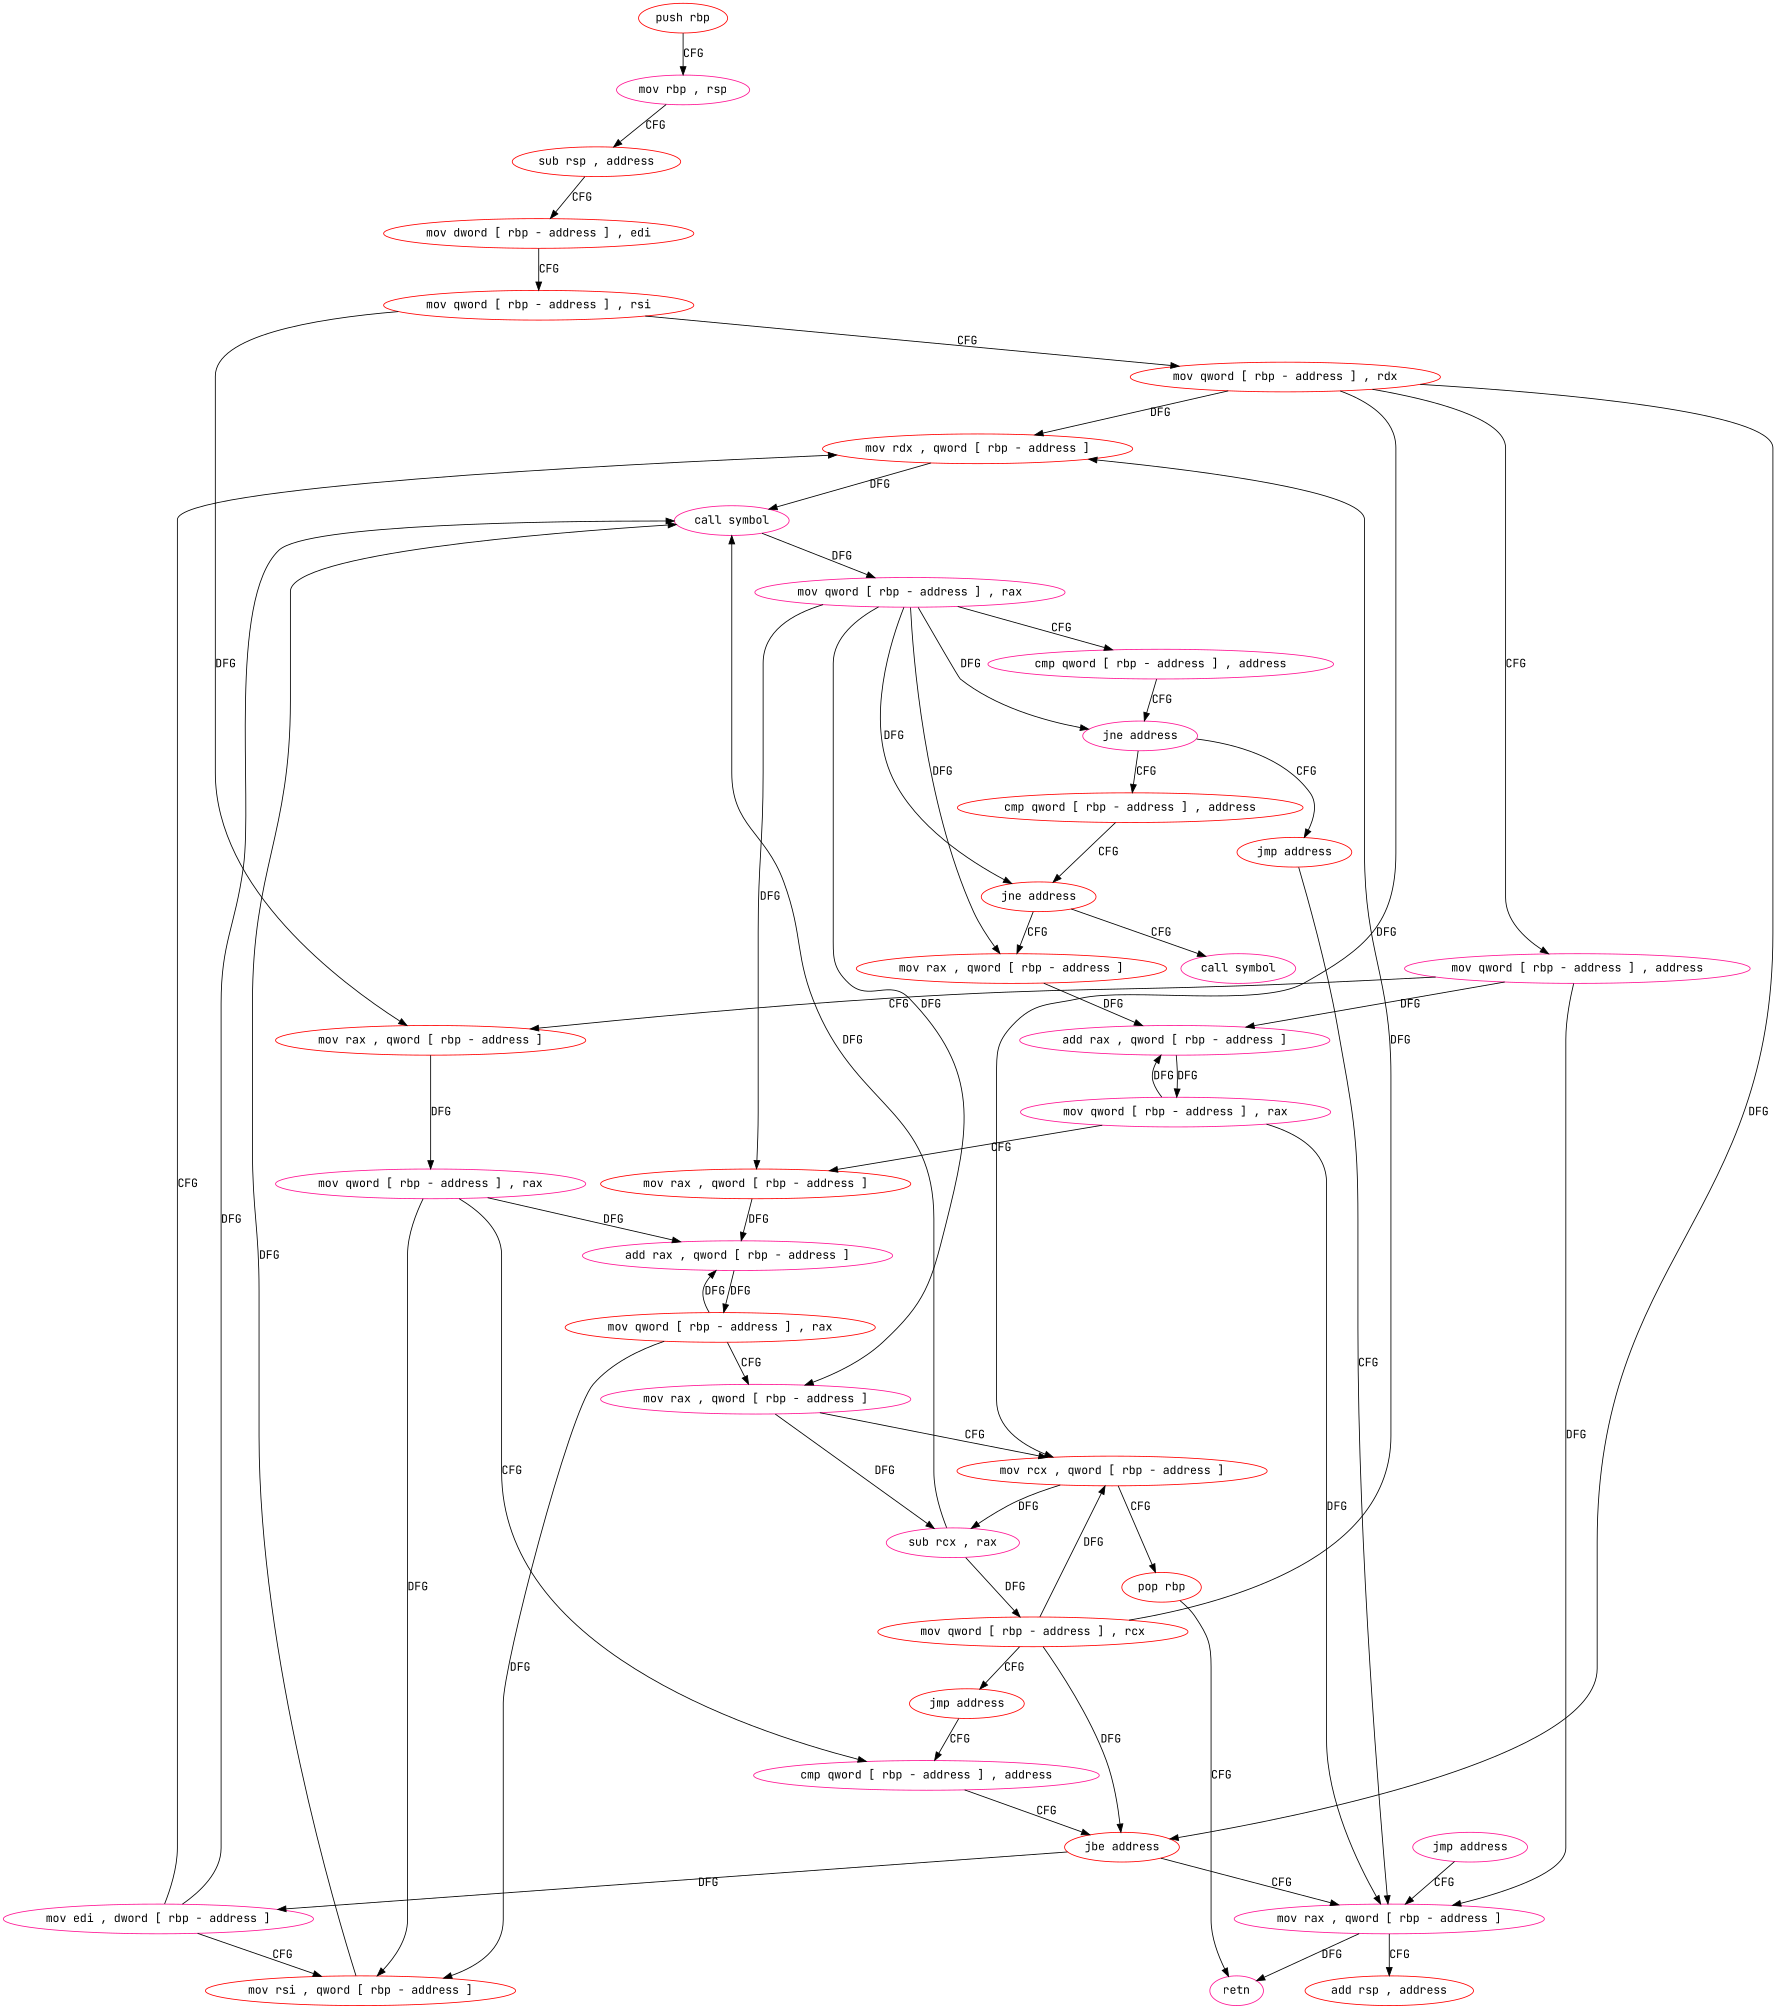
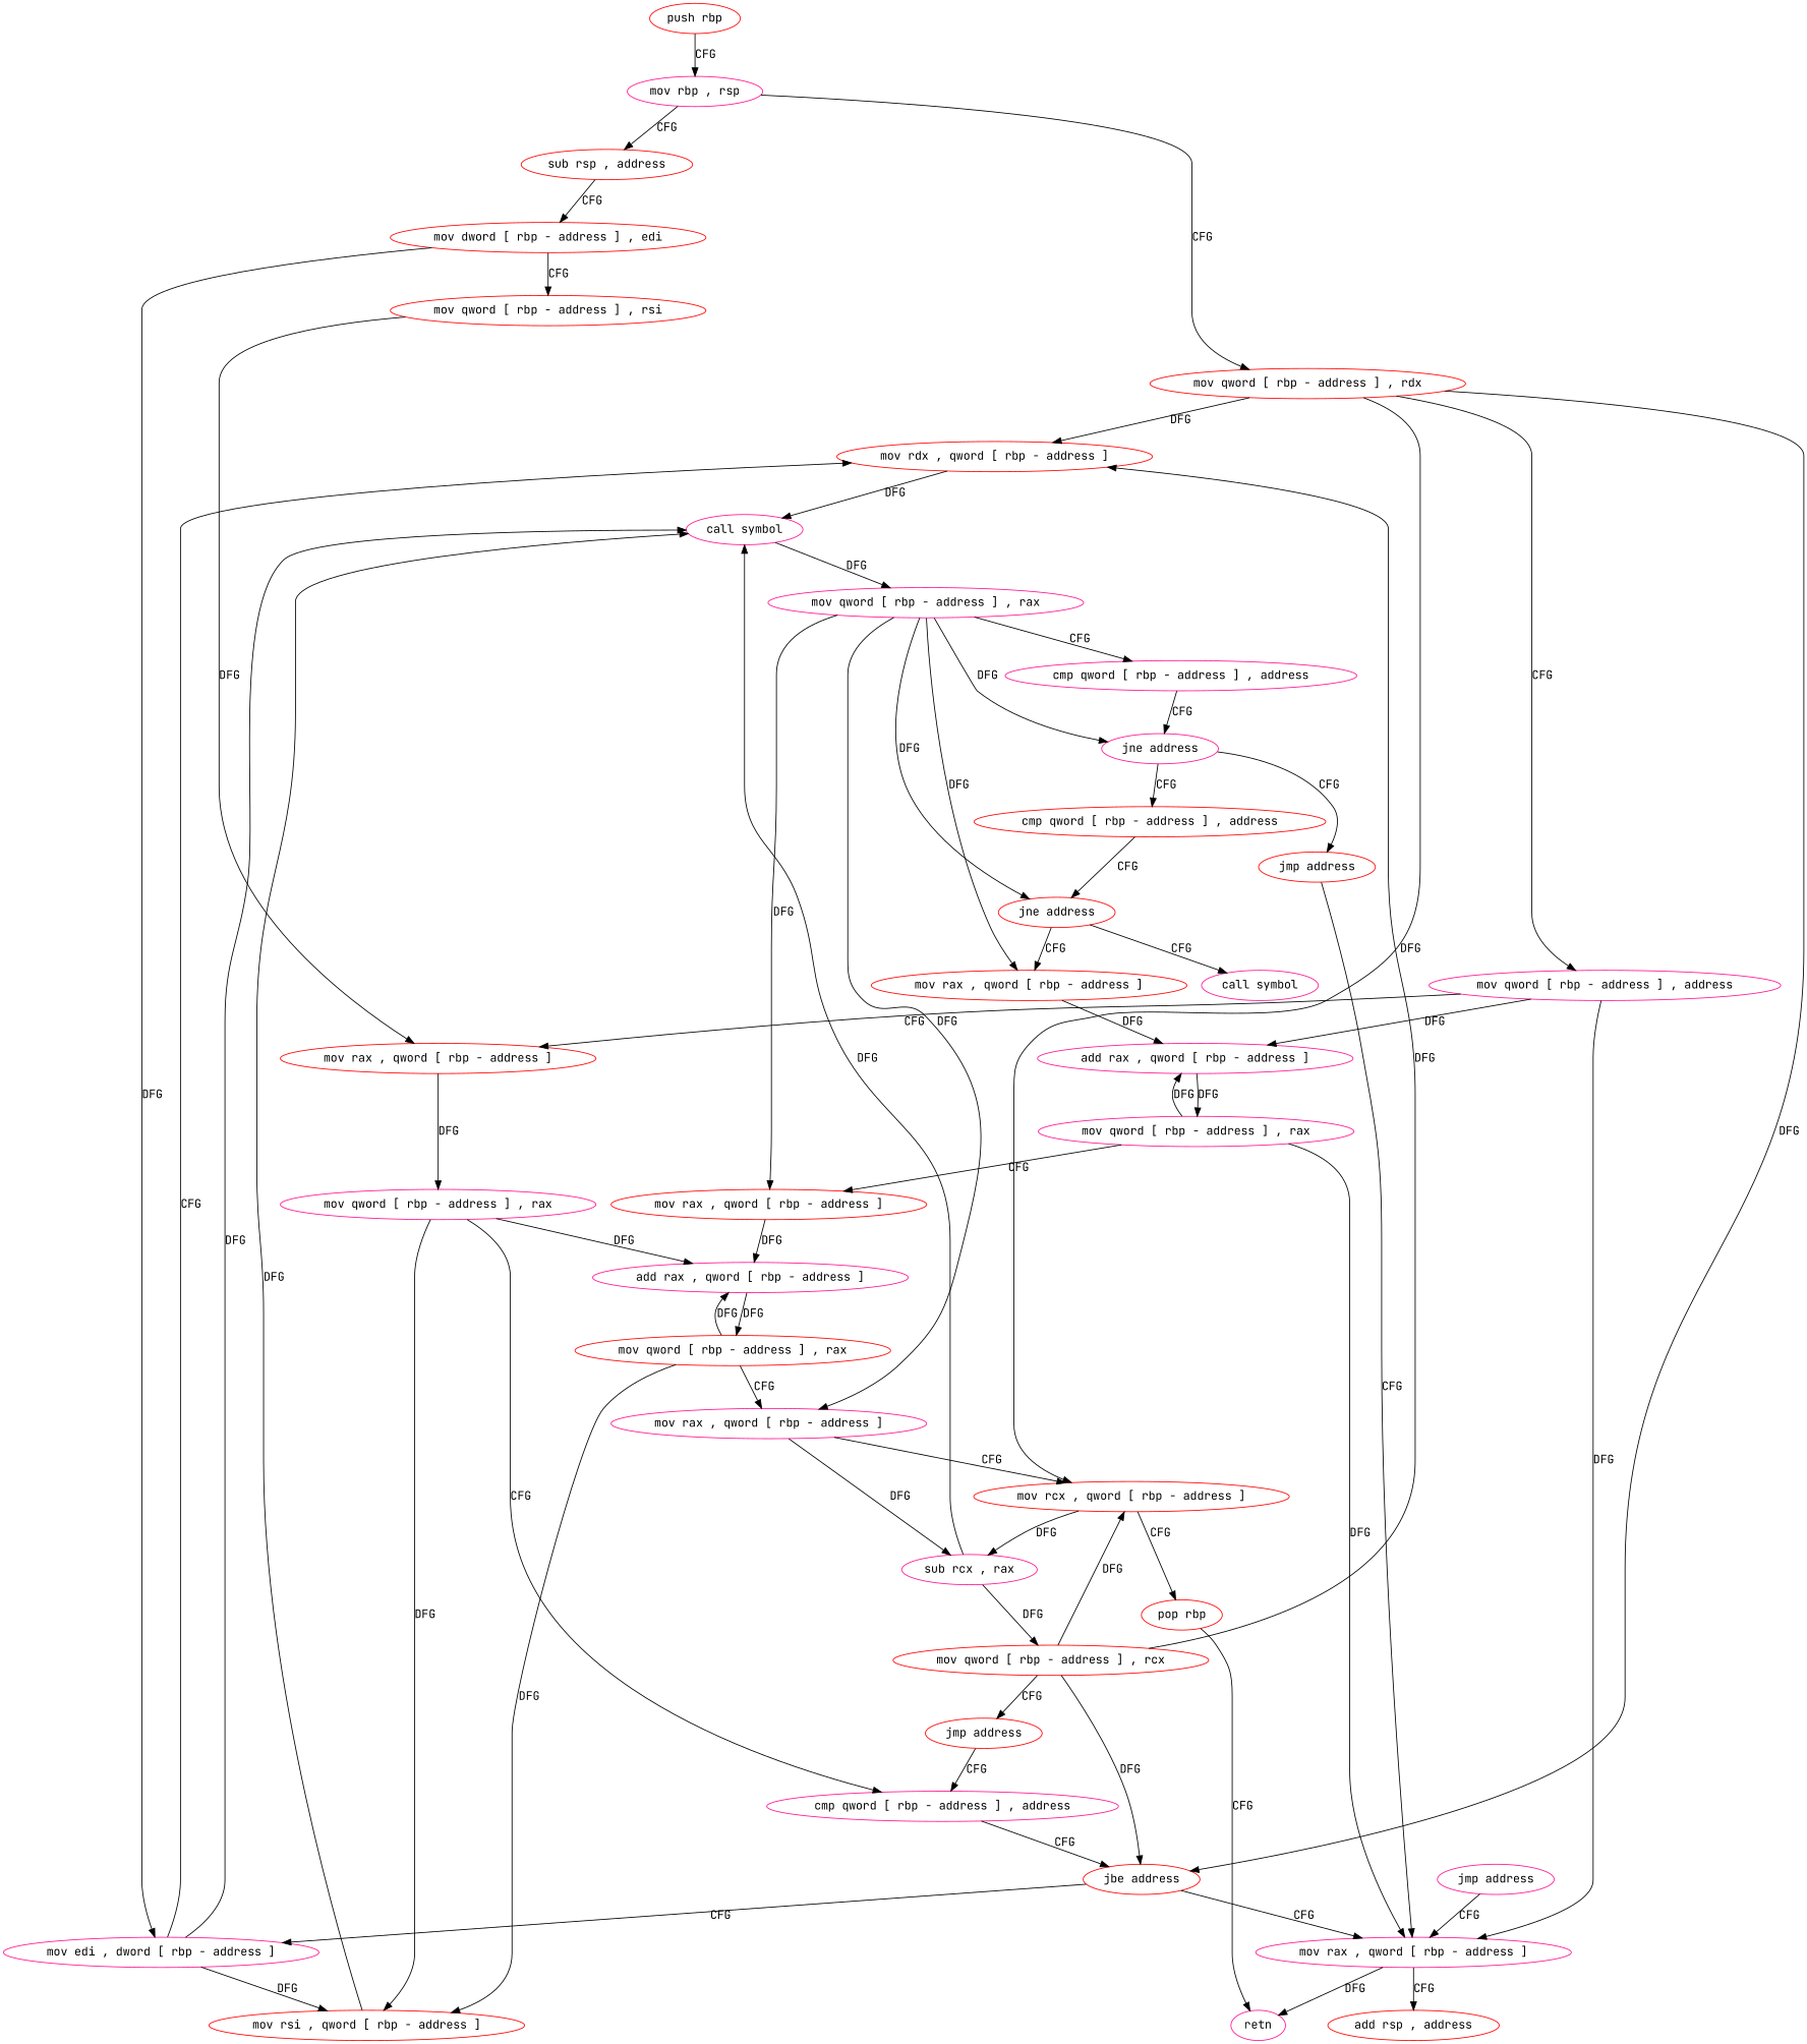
  digraph {
    fontname="JetBrains Mono"
    node [color=red fontname="JetBrains Mono"]
    edge [fontname="JetBrains Mono"]
    n1 [label="push rbp"]
    n2 [color=deeppink label="mov rbp , rsp"]
    n3 [label="sub rsp , address"]
    n4 [label="mov dword [ rbp - address ] , edi"]
    n5 [label="mov qword [ rbp - address ] , rsi"]
    n6 [color=deeppink label="mov edi , dword [ rbp - address ]"]
    n7 [label="mov qword [ rbp - address ] , rdx"]
    n8 [label="mov rax , qword [ rbp - address ]"]
    n9 [label="mov rdx , qword [ rbp - address ]"]
    n10 [label="mov rsi , qword [ rbp - address ]"]
    n11 [color=deeppink label="call symbol"]
    n12 [color=deeppink label="mov qword [ rbp - address ] , address"]
    n13 [label="mov rcx , qword [ rbp - address ]"]
    n14 [label="jbe address"]
    n15 [color=deeppink label="mov qword [ rbp - address ] , rax"]
    n16 [color=deeppink label="mov rax , qword [ rbp - address ]"]
    n17 [color=deeppink label="add rax , qword [ rbp - address ]"]
    n18 [label="pop rbp"]
    n19 [color=deeppink label="sub rcx , rax"]
    n20 [label="add rsp , address"]
    n21 [color=deeppink label=retn]
    n22 [color=deeppink label="mov qword [ rbp - address ] , rax"]
    n23 [color=deeppink label="cmp qword [ rbp - address ] , address"]
    n24 [color=deeppink label="add rax , qword [ rbp - address ]"]
    n25 [label="mov qword [ rbp - address ] , rax"]
    n26 [color=deeppink label="mov qword [ rbp - address ] , rax"]
    n27 [color=deeppink label="cmp qword [ rbp - address ] , address"]
    n28 [color=deeppink label="jne address"]
    n29 [label="jne address"]
    n30 [label="mov rax , qword [ rbp - address ]"]
    n31 [label="mov rax , qword [ rbp - address ]"]
    n32 [color=deeppink label="mov rax , qword [ rbp - address ]"]
    n33 [label="cmp qword [ rbp - address ] , address"]
    n34 [label="jmp address"]
    n35 [color=deeppink label="call symbol"]
    n36 [label="mov qword [ rbp - address ] , rcx"]
    n37 [label="jmp address"]
    n38 [color=deeppink label="jmp address"]
    n1 -> n2 [label=CFG]
    n2 -> n3 [label=CFG]
    n3 -> n4 [label=CFG]
    n4 -> n5 [label=CFG]
-   n5 -> n7 [label=CFG]
+   n4 -> n6 [label=DFG]
+   n2 -> n7 [label=CFG]
    n5 -> n8 [label=DFG]
    n6 -> n9 [label=CFG]
-   n6 -> n10 [label=CFG]
+   n6 -> n10 [label=DFG]
    n6 -> n11 [label=DFG]
    n7 -> n9 [label=DFG]
    n7 -> n12 [label=CFG]
    n7 -> n13 [label=DFG]
    n7 -> n14 [label=DFG]
    n8 -> n15 [label=DFG]
    n9 -> n11 [label=DFG]
    n10 -> n11 [label=DFG]
    n11 -> n26 [label=DFG]
    n12 -> n8 [label=CFG]
    n12 -> n16 [label=DFG]
    n12 -> n17 [label=DFG]
    n13 -> n18 [label=CFG]
    n13 -> n19 [label=DFG]
-   n14 -> n6 [label=DFG]
+   n14 -> n6 [label=CFG]
    n14 -> n16 [label=CFG]
    n15 -> n10 [label=DFG]
    n15 -> n23 [label=CFG]
    n15 -> n24 [label=DFG]
    n16 -> n20 [label=CFG]
    n16 -> n21 [label=DFG]
    n17 -> n22 [label=DFG]
    n18 -> n21 [label=CFG]
    n19 -> n11 [label=DFG]
    n19 -> n36 [label=DFG]
    n22 -> n16 [label=DFG]
    n22 -> n17 [label=DFG]
    n22 -> n31 [label=CFG]
    n23 -> n14 [label=CFG]
    n24 -> n25 [label=DFG]
    n25 -> n10 [label=DFG]
    n25 -> n24 [label=DFG]
    n25 -> n32 [label=CFG]
    n26 -> n27 [label=CFG]
    n26 -> n28 [label=DFG]
    n26 -> n29 [label=DFG]
    n26 -> n30 [label=DFG]
    n26 -> n31 [label=DFG]
    n26 -> n32 [label=DFG]
    n27 -> n28 [label=CFG]
    n28 -> n33 [label=CFG]
    n28 -> n34 [label=CFG]
    n29 -> n30 [label=CFG]
    n29 -> n35 [label=CFG]
    n30 -> n17 [label=DFG]
    n31 -> n24 [label=DFG]
    n32 -> n13 [label=CFG]
    n32 -> n19 [label=DFG]
    n33 -> n29 [label=CFG]
    n34 -> n16 [label=CFG]
    n36 -> n9 [label=DFG]
    n36 -> n13 [label=DFG]
    n36 -> n14 [label=DFG]
    n36 -> n37 [label=CFG]
    n37 -> n23 [label=CFG]
    n38 -> n16 [label=CFG]
  }
